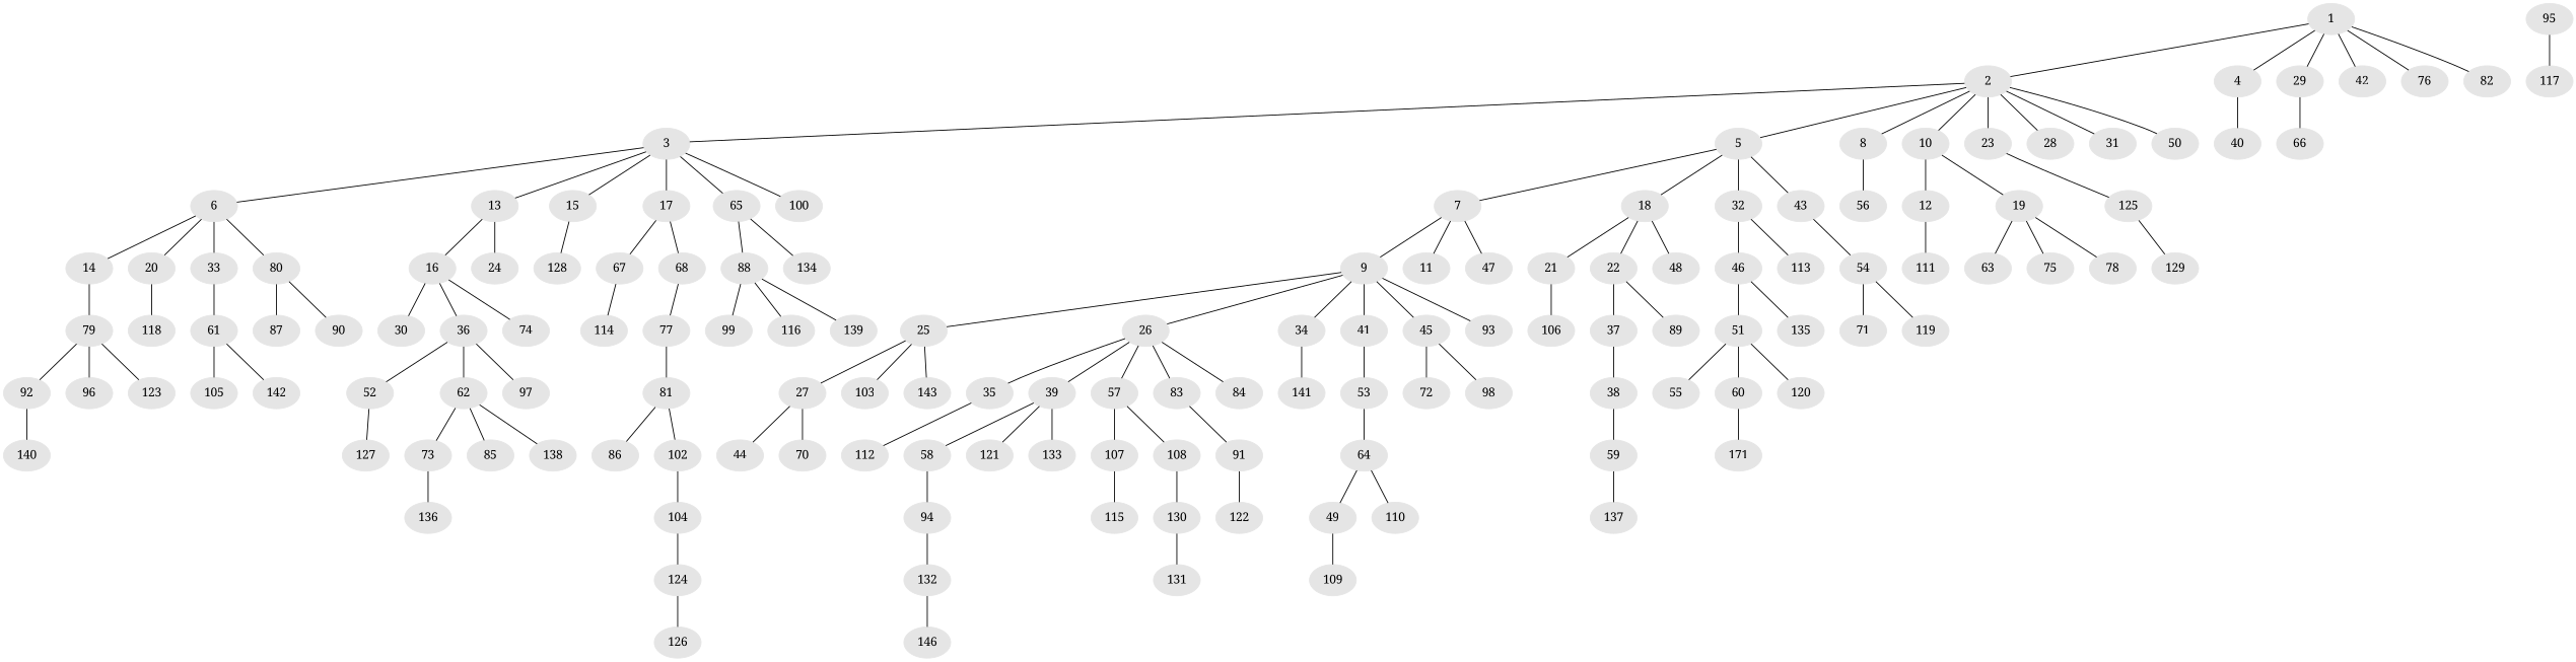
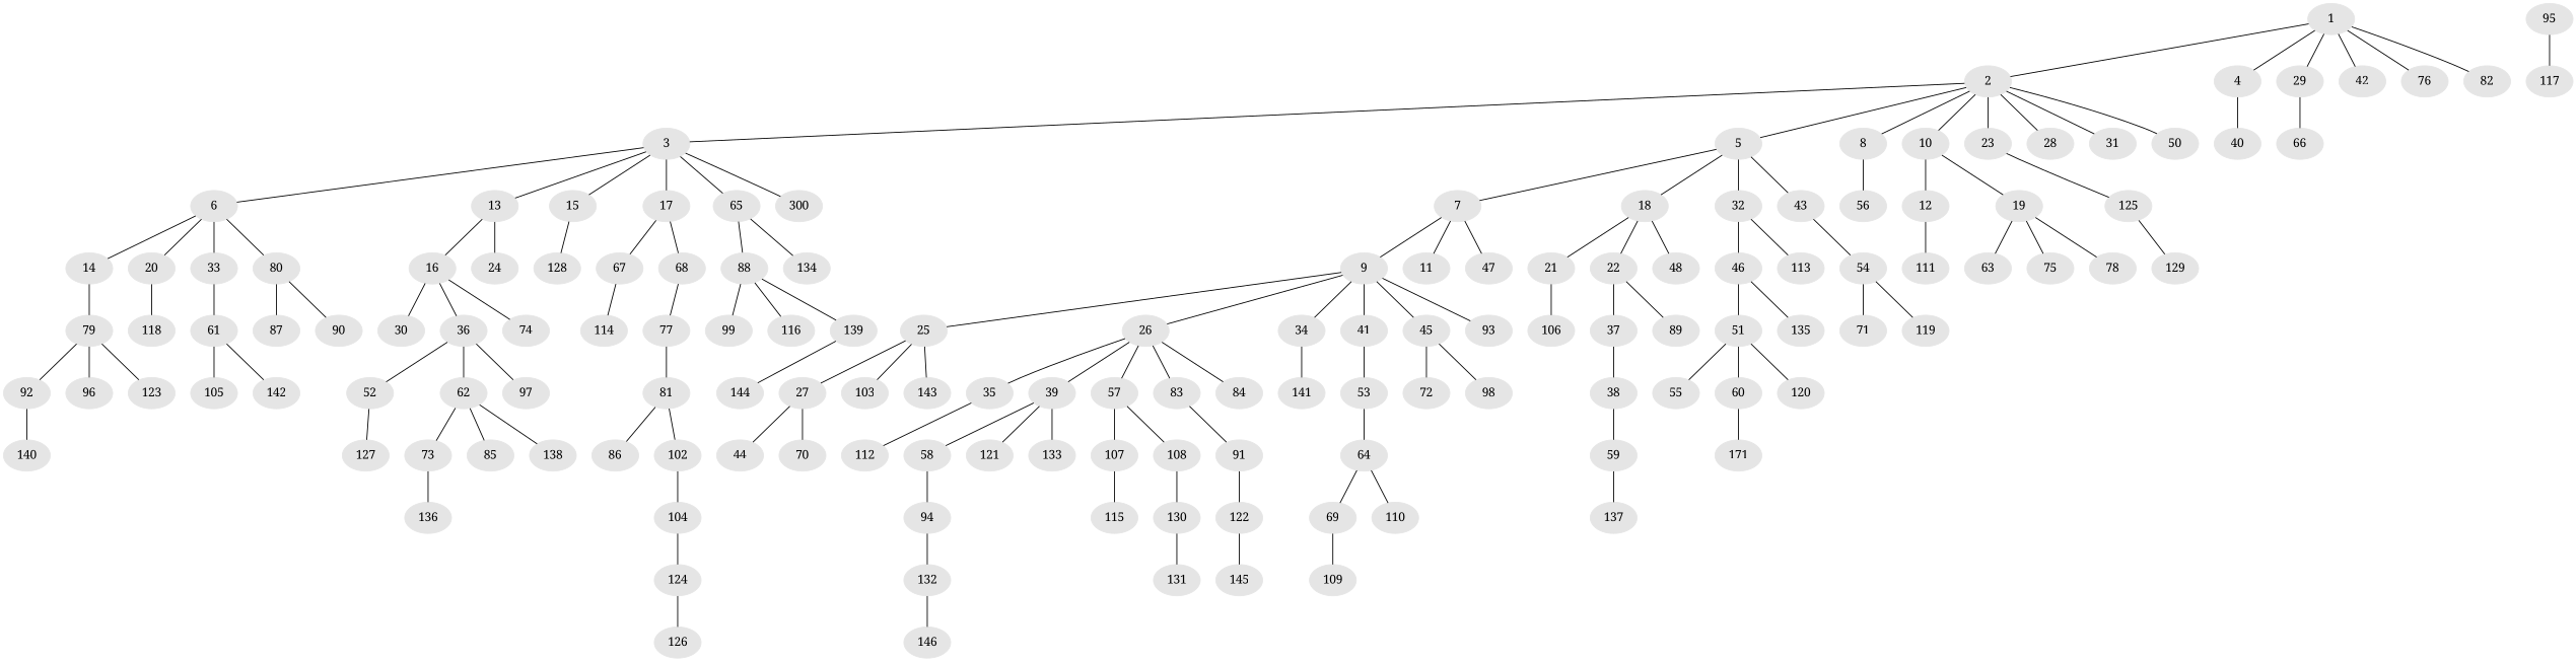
  graph {
    fontname="Noto Serif"
    node [color=gray90 fontname="Noto Serif" style=filled]
    edge [fontname="Noto Serif"]
    1
    2
    4
    29
    42
    76
    82
    3
    5
    8
    10
    23
    28
    31
    50
    40
    66
    6
    13
    15
    17
    65
-   100
+   100 [label=300]
    7
    18
    32
    43
    56
    12
    19
    125
    14
    20
    33
    80
    16
    24
    128
    67
    68
    88
    134
    9
    11
    47
    21
    22
    48
    46
    113
    54
    79
    118
    61
    87
    90
    25
    26
    34
    41
    45
    93
    27
    103
    143
    35
    39
    57
    83
    84
    141
    53
    72
    98
    111
    63
    75
    78
    30
    36
    74
    92
    96
    123
    52
    62
    97
    114
    77
    106
    37
    89
    38
    129
    44
    70
    112
    58
    121
    133
    107
    108
    91
    51
    135
    105
    142
    127
    73
    85
    138
    59
    137
    94
    64
    71
    119
    55
    60
    120
    95
    117
    n123 [label=171]
-   69 [label=49]
+   69
    110
    115
    130
    132
    136
    109
    99
    116
    139
    81
    86
    102
    140
    104
    122
+   144
+   145
    146
    124
    126
    131
    1 -- 2
    1 -- 4
    1 -- 29
    1 -- 42
    1 -- 76
    1 -- 82
    2 -- 3
    2 -- 5
    2 -- 8
    2 -- 10
    2 -- 23
    2 -- 28
    2 -- 31
    2 -- 50
    4 -- 40
    29 -- 66
    3 -- 6
    3 -- 13
    3 -- 15
    3 -- 17
    3 -- 65
    3 -- 100
    5 -- 7
    5 -- 18
    5 -- 32
    5 -- 43
    8 -- 56
    10 -- 12
    10 -- 19
    23 -- 125
    6 -- 14
    6 -- 20
    6 -- 33
    6 -- 80
    13 -- 16
    13 -- 24
    15 -- 128
    17 -- 67
    17 -- 68
    65 -- 88
    65 -- 134
    7 -- 9
    7 -- 11
    7 -- 47
    18 -- 21
    18 -- 22
    18 -- 48
    32 -- 46
    32 -- 113
    43 -- 54
    12 -- 111
    19 -- 63
    19 -- 75
    19 -- 78
    125 -- 129
    14 -- 79
    20 -- 118
    33 -- 61
    80 -- 87
    80 -- 90
    16 -- 30
    16 -- 36
    16 -- 74
    67 -- 114
    68 -- 77
    88 -- 99
    88 -- 116
    88 -- 139
    9 -- 25
    9 -- 26
    9 -- 34
    9 -- 41
    9 -- 45
    9 -- 93
    21 -- 106
    22 -- 37
    22 -- 89
    46 -- 51
    46 -- 135
    54 -- 71
    54 -- 119
    79 -- 92
    79 -- 96
    79 -- 123
    61 -- 105
    61 -- 142
    25 -- 27
    25 -- 103
    25 -- 143
    26 -- 35
    26 -- 39
    26 -- 57
    26 -- 83
    26 -- 84
    34 -- 141
    41 -- 53
    45 -- 72
    45 -- 98
    27 -- 44
    27 -- 70
    35 -- 112
    39 -- 58
    39 -- 121
    39 -- 133
    57 -- 107
    57 -- 108
    83 -- 91
    53 -- 64
    36 -- 52
    36 -- 62
    36 -- 97
    92 -- 140
    52 -- 127
    62 -- 73
    62 -- 85
    62 -- 138
    77 -- 81
    37 -- 38
    38 -- 59
    58 -- 94
    107 -- 115
    108 -- 130
    91 -- 122
    51 -- 55
    51 -- 60
    51 -- 120
    73 -- 136
    59 -- 137
    94 -- 132
    64 -- 69
    64 -- 110
    60 -- n123
    95 -- 117
    69 -- 109
    130 -- 131
    132 -- 146
+   139 -- 144
    81 -- 86
    81 -- 102
    102 -- 104
    104 -- 124
+   122 -- 145
    124 -- 126
  }
